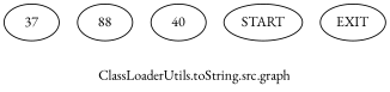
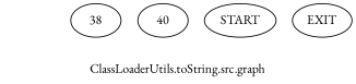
  digraph {
    label="ClassLoaderUtils.toString.src.graph"
    fontname="EB Garamond"
    node [fontname="EB Garamond"]
-   n1 [label=37]
-   n2 [label=88]
+   n2 [label=38]
    n3 [label=40]
    n4 [label=START]
    n5 [label=EXIT]
  }
